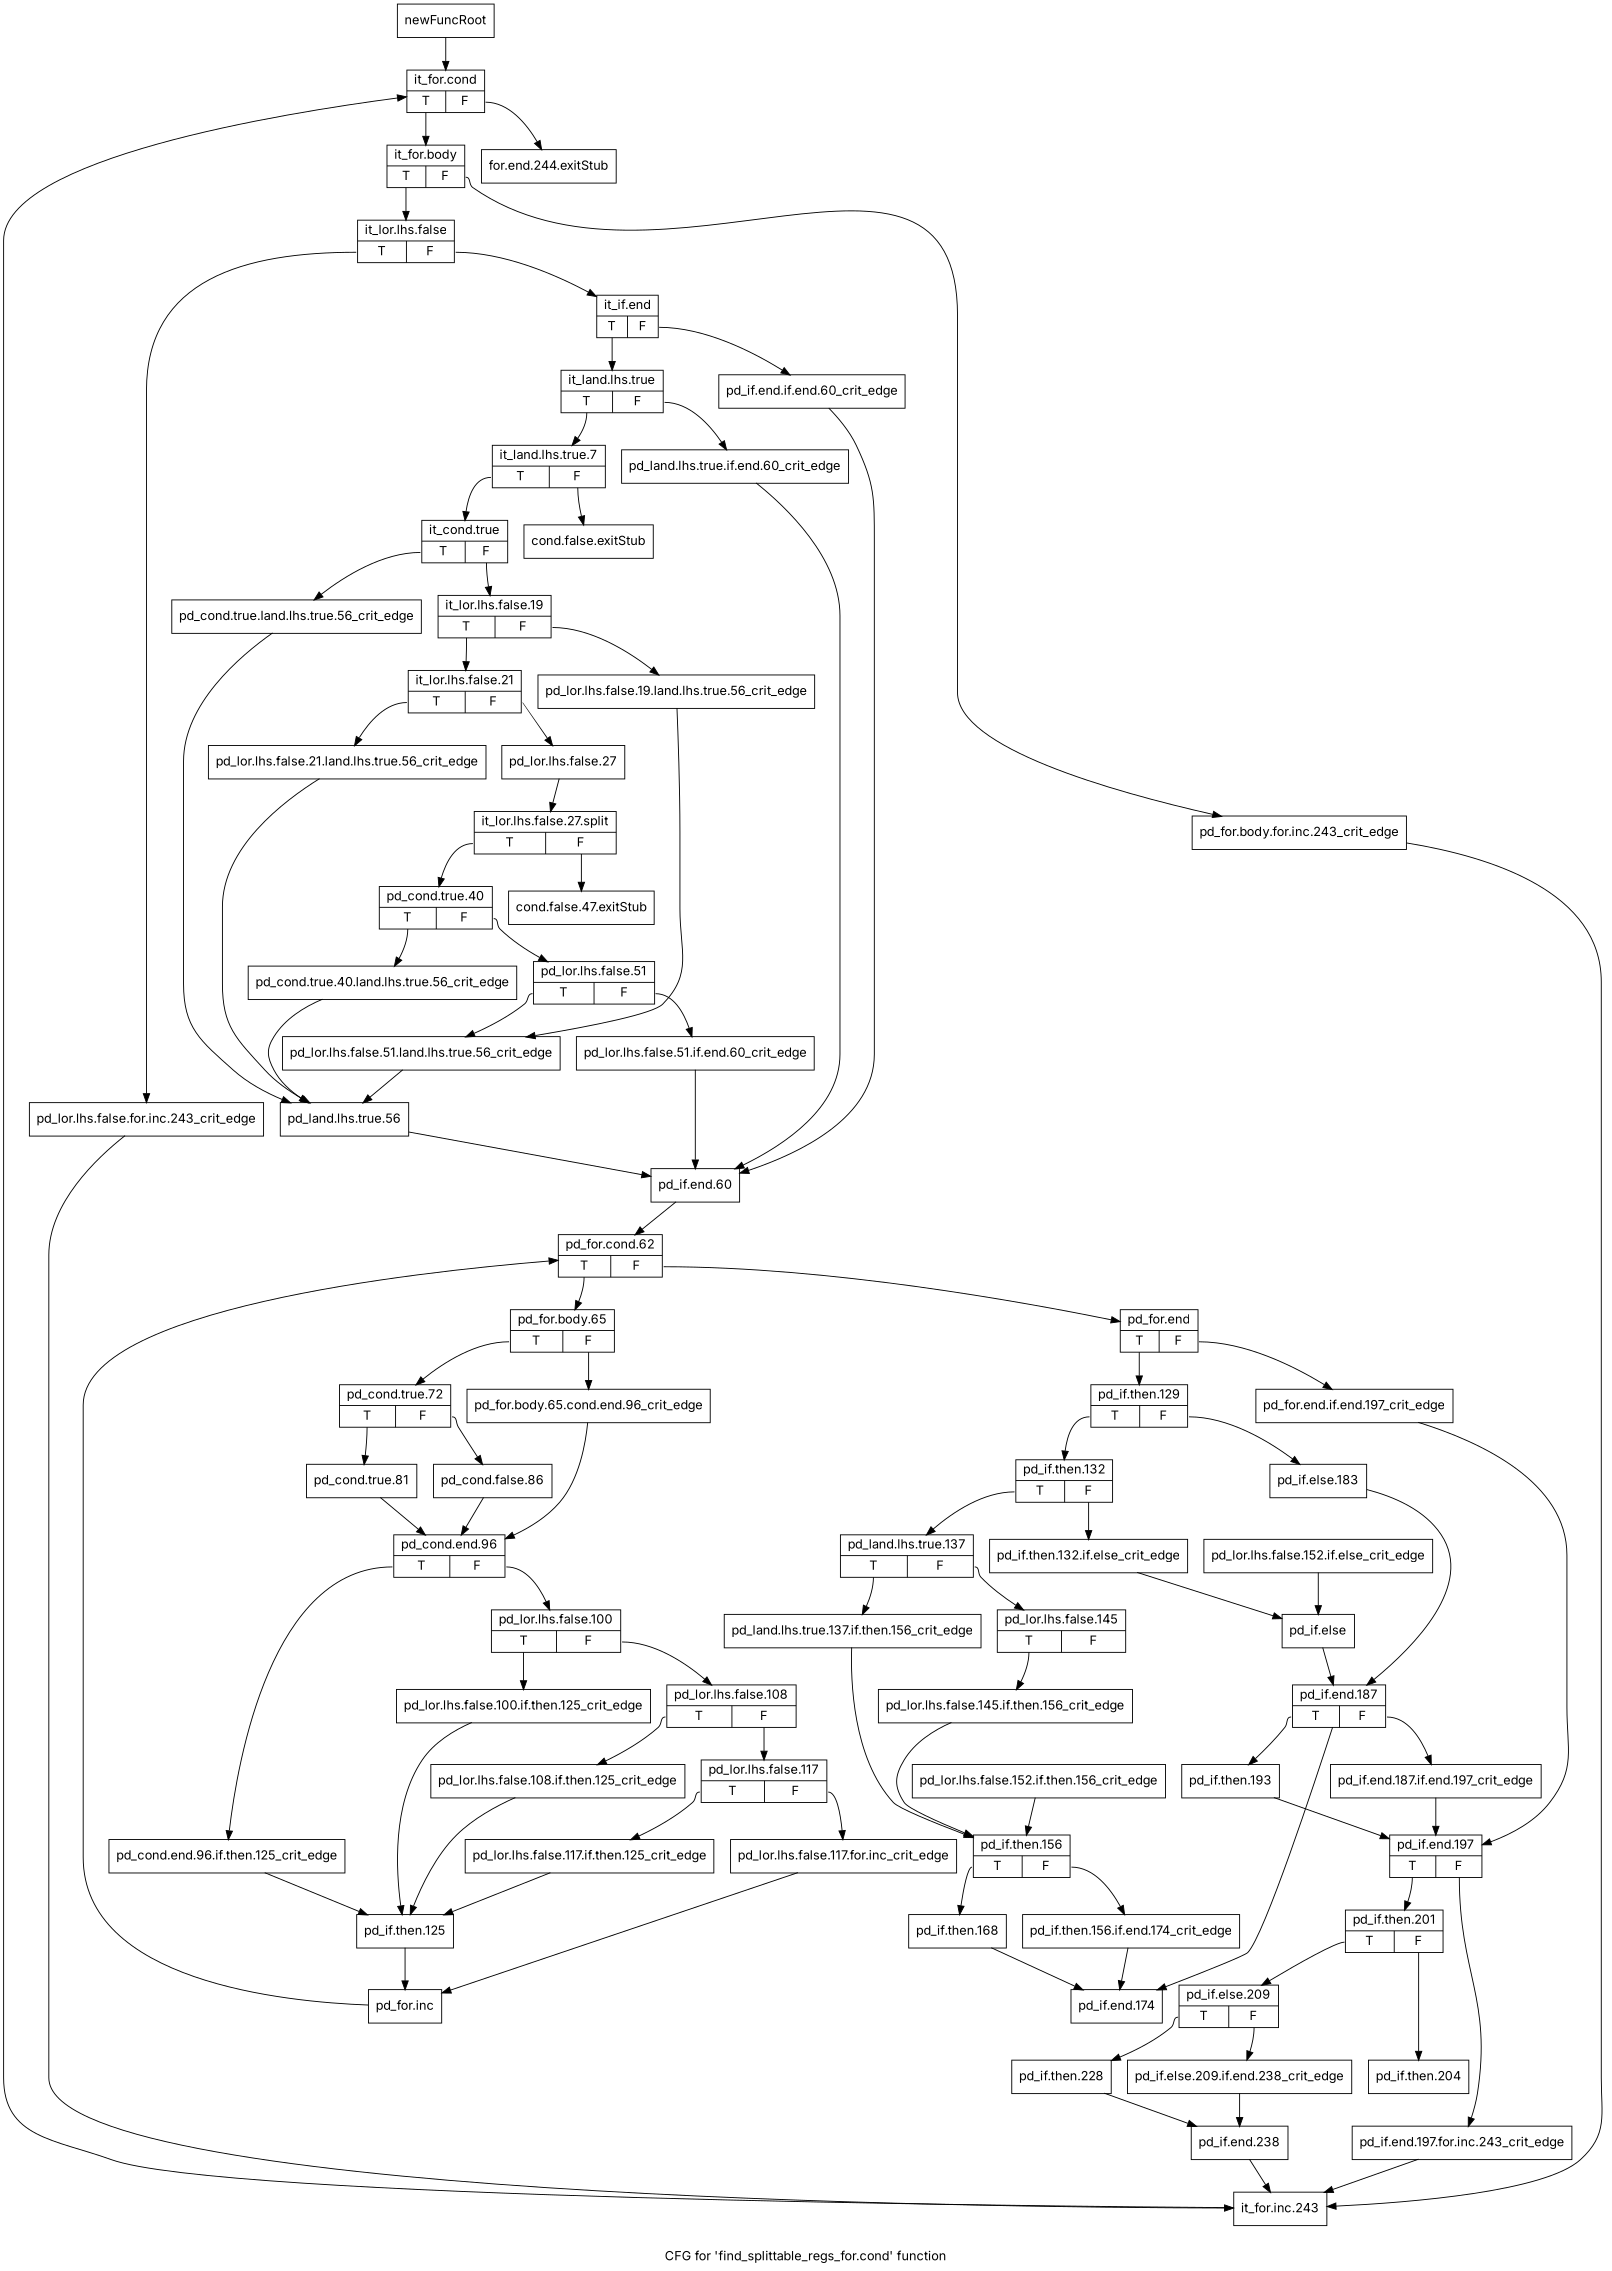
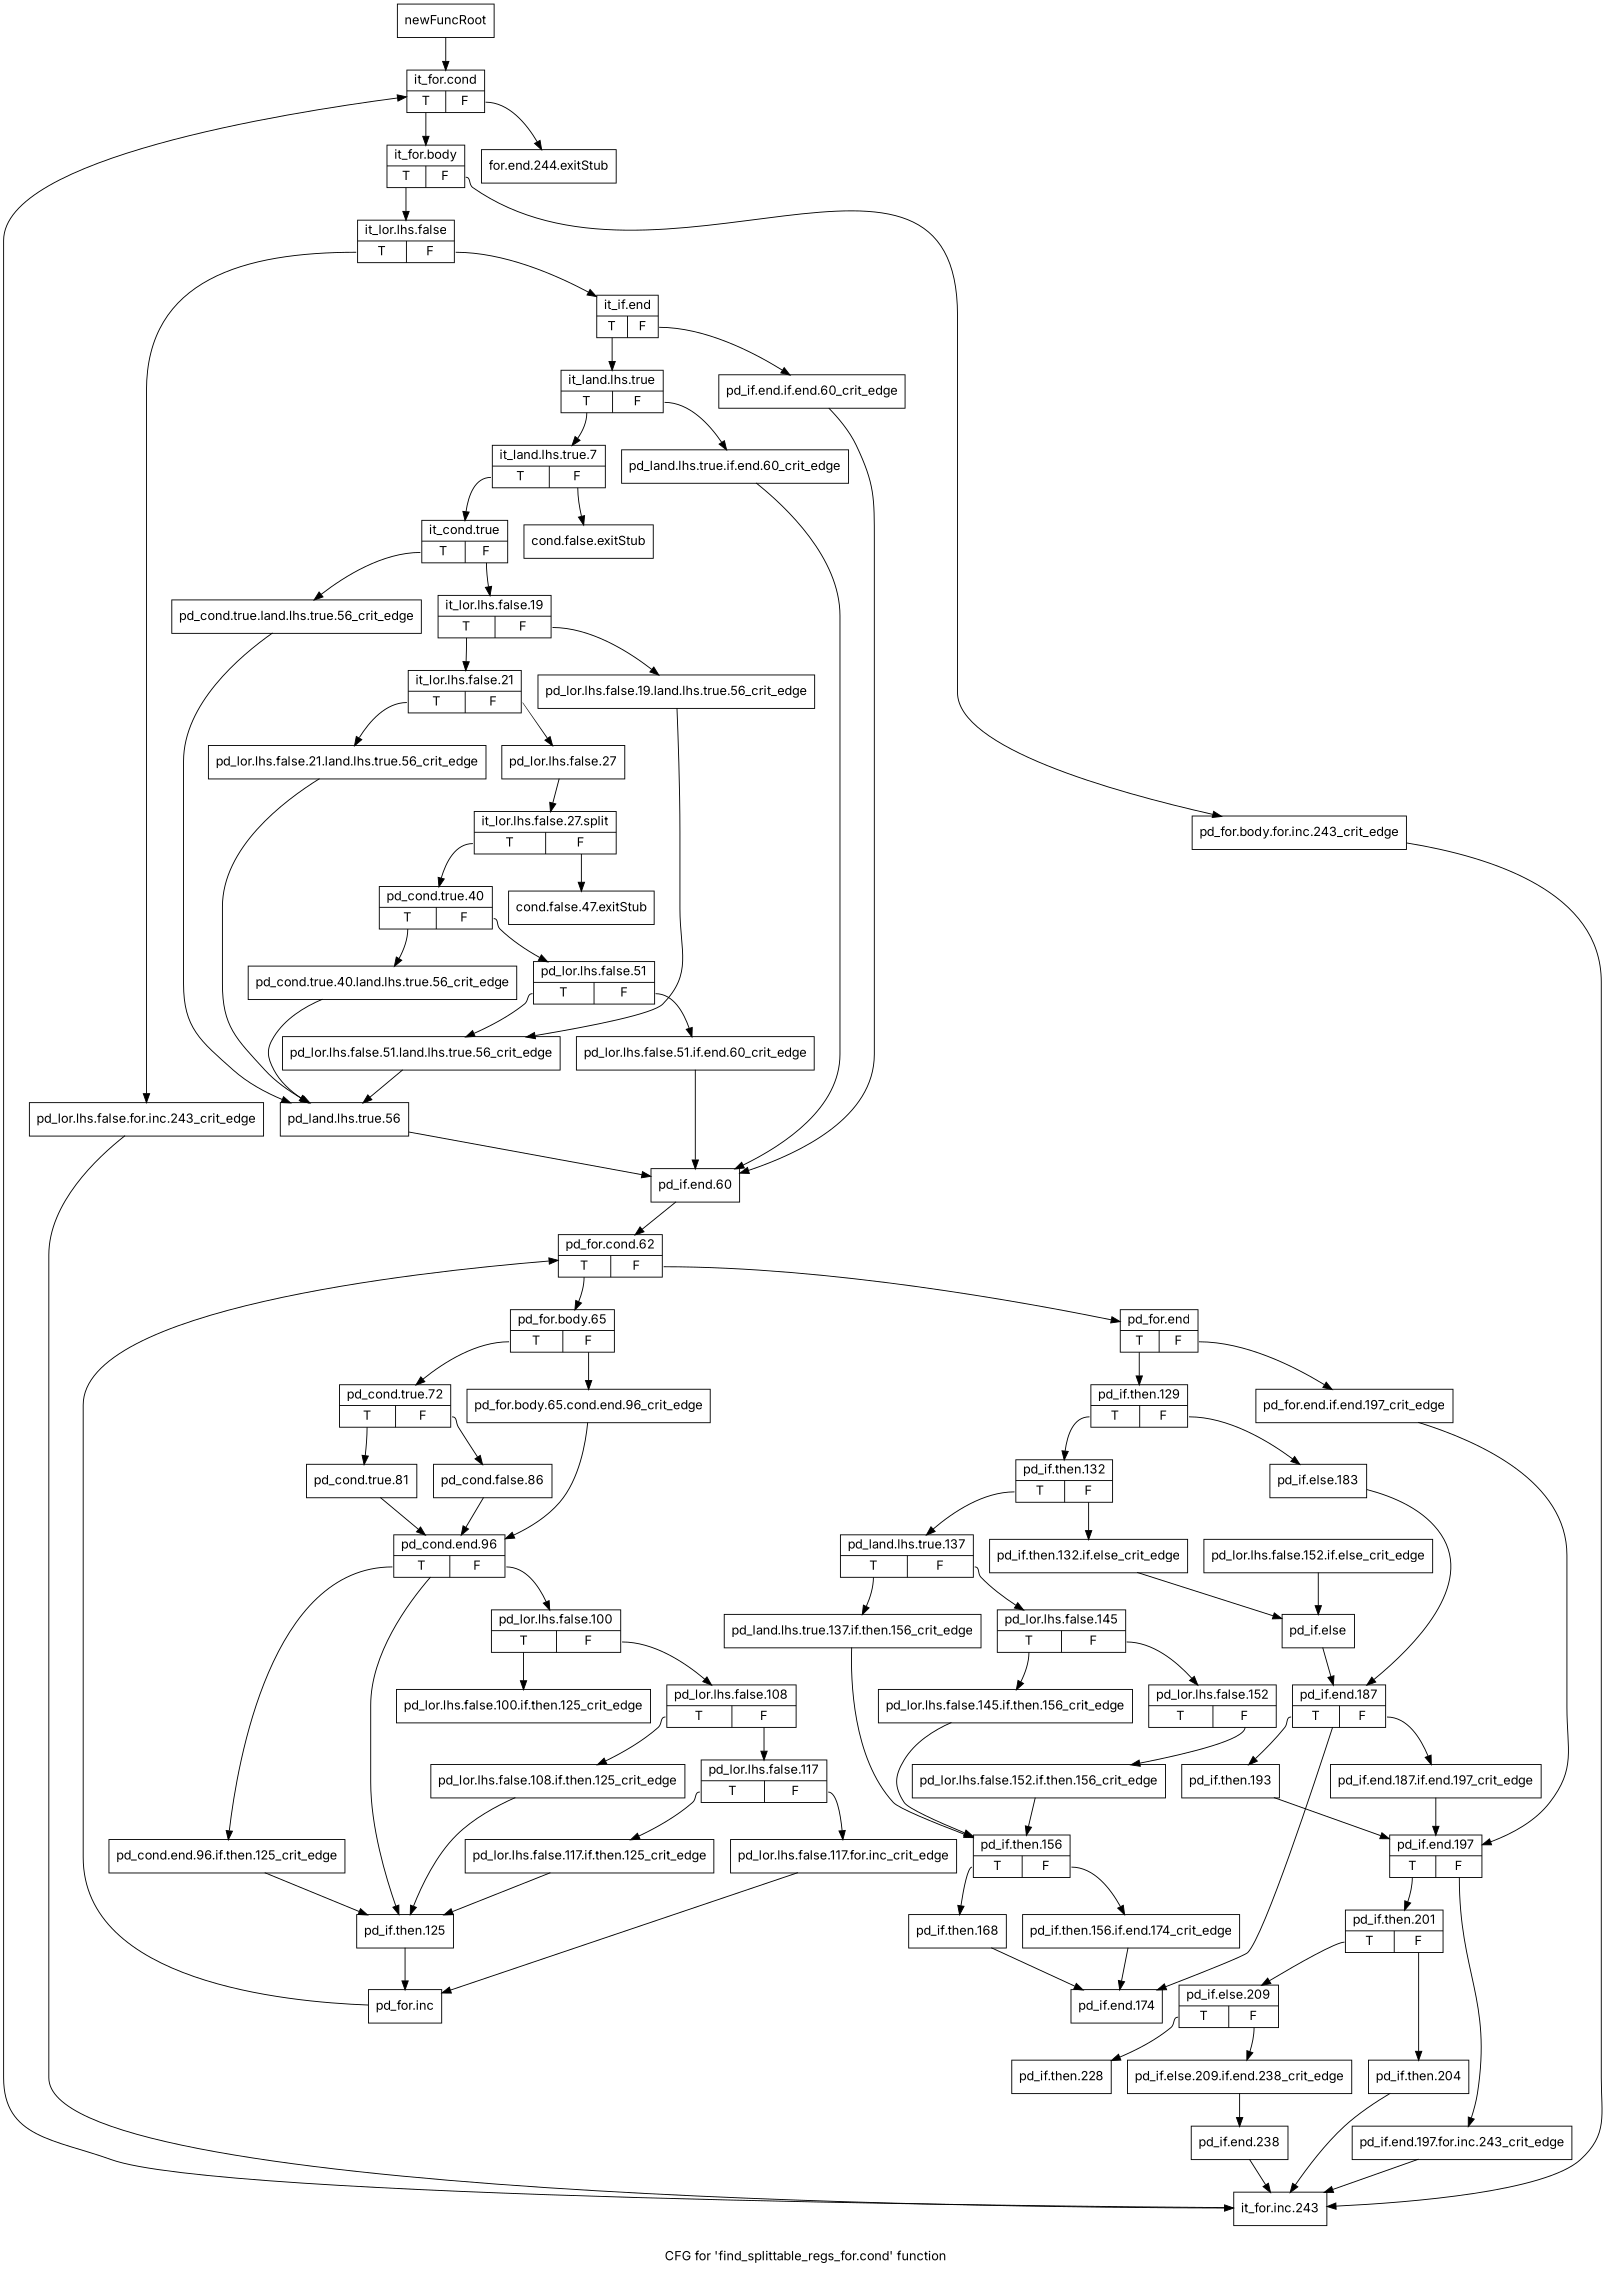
  digraph {
    fontname=Inter
    label="CFG for 'find_splittable_regs_for.cond' function"
    node [fontname=Inter shape=record]
    edge [fontname=Inter]
    n1 [label="{newFuncRoot}"]
    n2 [label="{it_for.cond|{<s0>T|<s1>F}}"]
    n3 [label="{for.end.244.exitStub}"]
    n4 [label="{it_for.body|{<s0>T|<s1>F}}"]
    n5 [label="{it_lor.lhs.false|{<s0>T|<s1>F}}"]
    n6 [label="{pd_for.body.for.inc.243_crit_edge}"]
    n7 [label="{cond.false.exitStub}"]
    n8 [label="{cond.false.47.exitStub}"]
    n9 [label="{pd_lor.lhs.false.for.inc.243_crit_edge}"]
    n10 [label="{it_if.end|{<s0>T|<s1>F}}"]
    n11 [label="{it_for.inc.243}"]
    n12 [label="{it_land.lhs.true|{<s0>T|<s1>F}}"]
    n13 [label="{pd_if.end.if.end.60_crit_edge}"]
    n14 [label="{it_land.lhs.true.7|{<s0>T|<s1>F}}"]
    n15 [label="{pd_land.lhs.true.if.end.60_crit_edge}"]
    n16 [label="{pd_if.end.60}"]
    n17 [label="{it_cond.true|{<s0>T|<s1>F}}"]
    n18 [label="{pd_for.cond.62|{<s0>T|<s1>F}}"]
    n19 [label="{pd_for.body.65|{<s0>T|<s1>F}}"]
    n20 [label="{pd_for.end|{<s0>T|<s1>F}}"]
    n21 [label="{pd_cond.true.land.lhs.true.56_crit_edge}"]
    n22 [label="{it_lor.lhs.false.19|{<s0>T|<s1>F}}"]
    n23 [label="{pd_land.lhs.true.56}"]
    n24 [label="{it_lor.lhs.false.21|{<s0>T|<s1>F}}"]
    n25 [label="{pd_lor.lhs.false.19.land.lhs.true.56_crit_edge}"]
    n26 [label="{pd_lor.lhs.false.21.land.lhs.true.56_crit_edge}"]
    n27 [label="{pd_lor.lhs.false.27}"]
    n28 [label="{pd_lor.lhs.false.51.land.lhs.true.56_crit_edge}"]
    n29 [label="{it_lor.lhs.false.27.split|{<s0>T|<s1>F}}"]
    n30 [label="{pd_cond.true.40|{<s0>T|<s1>F}}"]
    n31 [label="{pd_cond.true.40.land.lhs.true.56_crit_edge}"]
    n32 [label="{pd_lor.lhs.false.51|{<s0>T|<s1>F}}"]
    n33 [label="{pd_lor.lhs.false.51.if.end.60_crit_edge}"]
    n34 [label="{pd_cond.true.72|{<s0>T|<s1>F}}"]
    n35 [label="{pd_for.body.65.cond.end.96_crit_edge}"]
    n36 [label="{pd_if.then.129|{<s0>T|<s1>F}}"]
    n37 [label="{pd_for.end.if.end.197_crit_edge}"]
    n38 [label="{pd_cond.true.81}"]
    n39 [label="{pd_cond.false.86}"]
    n40 [label="{pd_cond.end.96|{<s0>T|<s1>F}}"]
    n41 [label="{pd_if.then.132|{<s0>T|<s1>F}}"]
    n42 [label="{pd_if.else.183}"]
    n43 [label="{pd_if.end.197|{<s0>T|<s1>F}}"]
    n44 [label="{pd_land.lhs.true.137|{<s0>T|<s1>F}}"]
    n45 [label="{pd_if.then.132.if.else_crit_edge}"]
    n46 [label="{pd_if.end.187|{<s0>T|<s1>F}}"]
    n47 [label="{pd_if.then.201|{<s0>T|<s1>F}}"]
    n48 [label="{pd_if.end.197.for.inc.243_crit_edge}"]
    n49 [label="{pd_if.else.209|{<s0>T|<s1>F}}"]
    n50 [label="{pd_if.then.204}"]
    n51 [label="{pd_land.lhs.true.137.if.then.156_crit_edge}"]
    n52 [label="{pd_lor.lhs.false.145|{<s0>T|<s1>F}}"]
    n53 [label="{pd_if.else}"]
    n54 [label="{pd_if.then.193}"]
    n55 [label="{pd_if.end.187.if.end.197_crit_edge}"]
    n56 [label="{pd_if.end.174}"]
    n57 [label="{pd_if.then.156|{<s0>T|<s1>F}}"]
    n58 [label="{pd_lor.lhs.false.145.if.then.156_crit_edge}"]
+   n59 [label="{pd_lor.lhs.false.152|{<s0>T|<s1>F}}"]
    n60 [label="{pd_if.then.168}"]
    n61 [label="{pd_if.then.156.if.end.174_crit_edge}"]
    n62 [label="{pd_lor.lhs.false.152.if.then.156_crit_edge}"]
    n63 [label="{pd_lor.lhs.false.152.if.else_crit_edge}"]
    n64 [label="{pd_if.then.228}"]
    n65 [label="{pd_if.else.209.if.end.238_crit_edge}"]
    n66 [label="{pd_if.end.238}"]
    n67 [label="{pd_cond.end.96.if.then.125_crit_edge}"]
    n68 [label="{pd_lor.lhs.false.100|{<s0>T|<s1>F}}"]
    n69 [label="{pd_if.then.125}"]
    n70 [label="{pd_lor.lhs.false.100.if.then.125_crit_edge}"]
    n71 [label="{pd_lor.lhs.false.108|{<s0>T|<s1>F}}"]
    n72 [label="{pd_for.inc}"]
    n73 [label="{pd_lor.lhs.false.108.if.then.125_crit_edge}"]
    n74 [label="{pd_lor.lhs.false.117|{<s0>T|<s1>F}}"]
    n75 [label="{pd_lor.lhs.false.117.if.then.125_crit_edge}"]
    n76 [label="{pd_lor.lhs.false.117.for.inc_crit_edge}"]
    n1 -> n2
    n2 -> n3 [tailport=s1]
    n2 -> n4 [tailport=s0]
    n4 -> n5 [tailport=s0]
    n4 -> n6 [tailport=s1]
    n5 -> n9 [tailport=s0]
    n5 -> n10 [tailport=s1]
    n6 -> n11
    n9 -> n11
    n10 -> n12 [tailport=s0]
    n10 -> n13 [tailport=s1]
    n11 -> n2
    n12 -> n14 [tailport=s0]
    n12 -> n15 [tailport=s1]
    n13 -> n16
    n14 -> n7 [tailport=s1]
    n14 -> n17 [tailport=s0]
    n15 -> n16
    n16 -> n18
    n17 -> n21 [tailport=s0]
    n17 -> n22 [tailport=s1]
    n18 -> n19 [tailport=s0]
    n18 -> n20 [tailport=s1]
    n19 -> n34 [tailport=s0]
    n19 -> n35 [tailport=s1]
    n20 -> n36 [tailport=s0]
    n20 -> n37 [tailport=s1]
    n21 -> n23
    n22 -> n24 [tailport=s0]
    n22 -> n25 [tailport=s1]
    n23 -> n16
    n24 -> n26 [tailport=s0]
    n24 -> n27 [tailport=s1]
    n25 -> n28
    n26 -> n23
    n27 -> n29
    n28 -> n23
    n29 -> n8 [tailport=s1]
    n29 -> n30 [tailport=s0]
    n30 -> n31 [tailport=s0]
    n30 -> n32 [tailport=s1]
    n31 -> n23
    n32 -> n28 [tailport=s0]
    n32 -> n33 [tailport=s1]
    n33 -> n16
    n34 -> n38 [tailport=s0]
    n34 -> n39 [tailport=s1]
    n35 -> n40
    n36 -> n41 [tailport=s0]
    n36 -> n42 [tailport=s1]
    n37 -> n43
    n38 -> n40
    n39 -> n40
    n40 -> n67 [tailport=s0]
    n40 -> n68 [tailport=s1]
    n41 -> n44 [tailport=s0]
    n41 -> n45 [tailport=s1]
    n42 -> n46
    n43 -> n47 [tailport=s0]
    n43 -> n48 [tailport=s1]
    n44 -> n51 [tailport=s0]
    n44 -> n52 [tailport=s1]
    n45 -> n53
    n46 -> n54 [tailport=s0]
    n46 -> n55 [tailport=s1]
    n46 -> n56
    n47 -> n49 [tailport=s0]
    n47 -> n50 [tailport=s1]
    n48 -> n11
    n49 -> n64 [tailport=s0]
    n49 -> n65 [tailport=s1]
+   n50 -> n11
    n51 -> n57
    n52 -> n58 [tailport=s0]
+   n52 -> n59 [tailport=s1]
    n53 -> n46
    n54 -> n43
    n55 -> n43
    n57 -> n60 [tailport=s0]
    n57 -> n61 [tailport=s1]
    n58 -> n57
+   n59 -> n62 [tailport=s1]
    n60 -> n56
    n61 -> n56
    n62 -> n57
    n63 -> n53
-   n64 -> n66
    n65 -> n66
    n66 -> n11
    n67 -> n69
    n68 -> n70 [tailport=s0]
    n68 -> n71 [tailport=s1]
    n69 -> n72
-   n70 -> n69
+   n40 -> n69
    n71 -> n73 [tailport=s0]
    n71 -> n74 [tailport=s1]
    n72 -> n18
    n73 -> n69
    n74 -> n75 [tailport=s0]
    n74 -> n76 [tailport=s1]
    n75 -> n69
    n76 -> n72
  }
